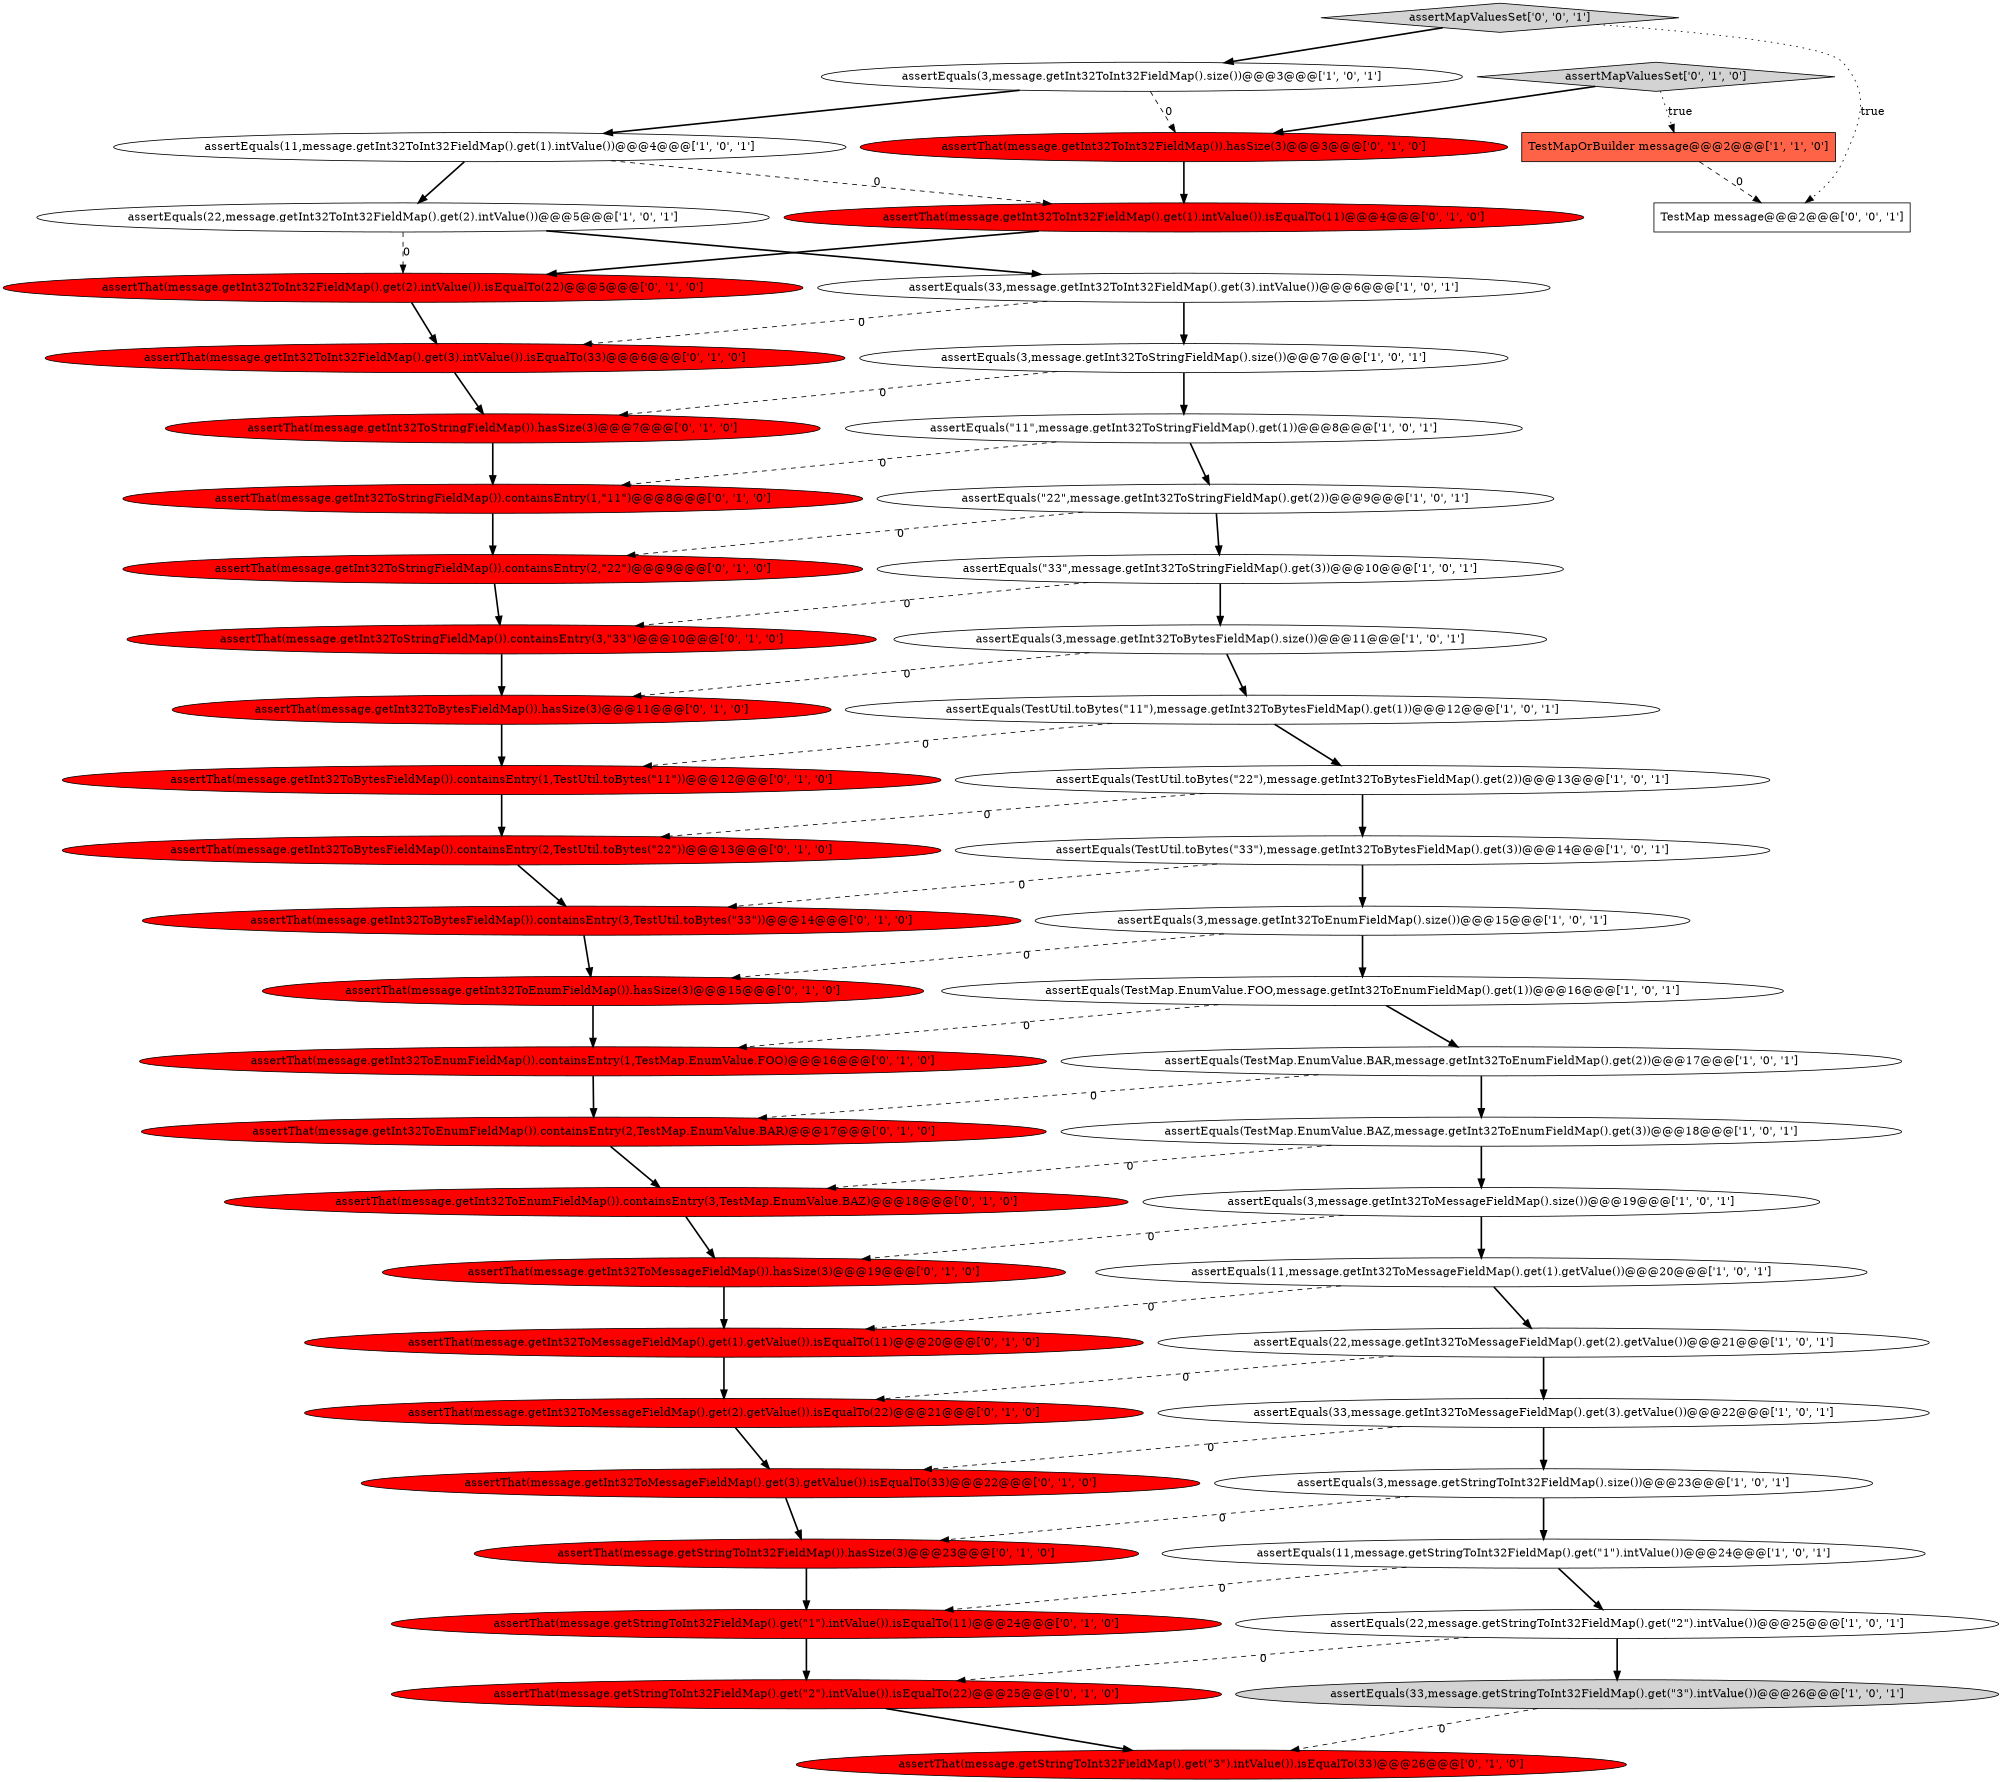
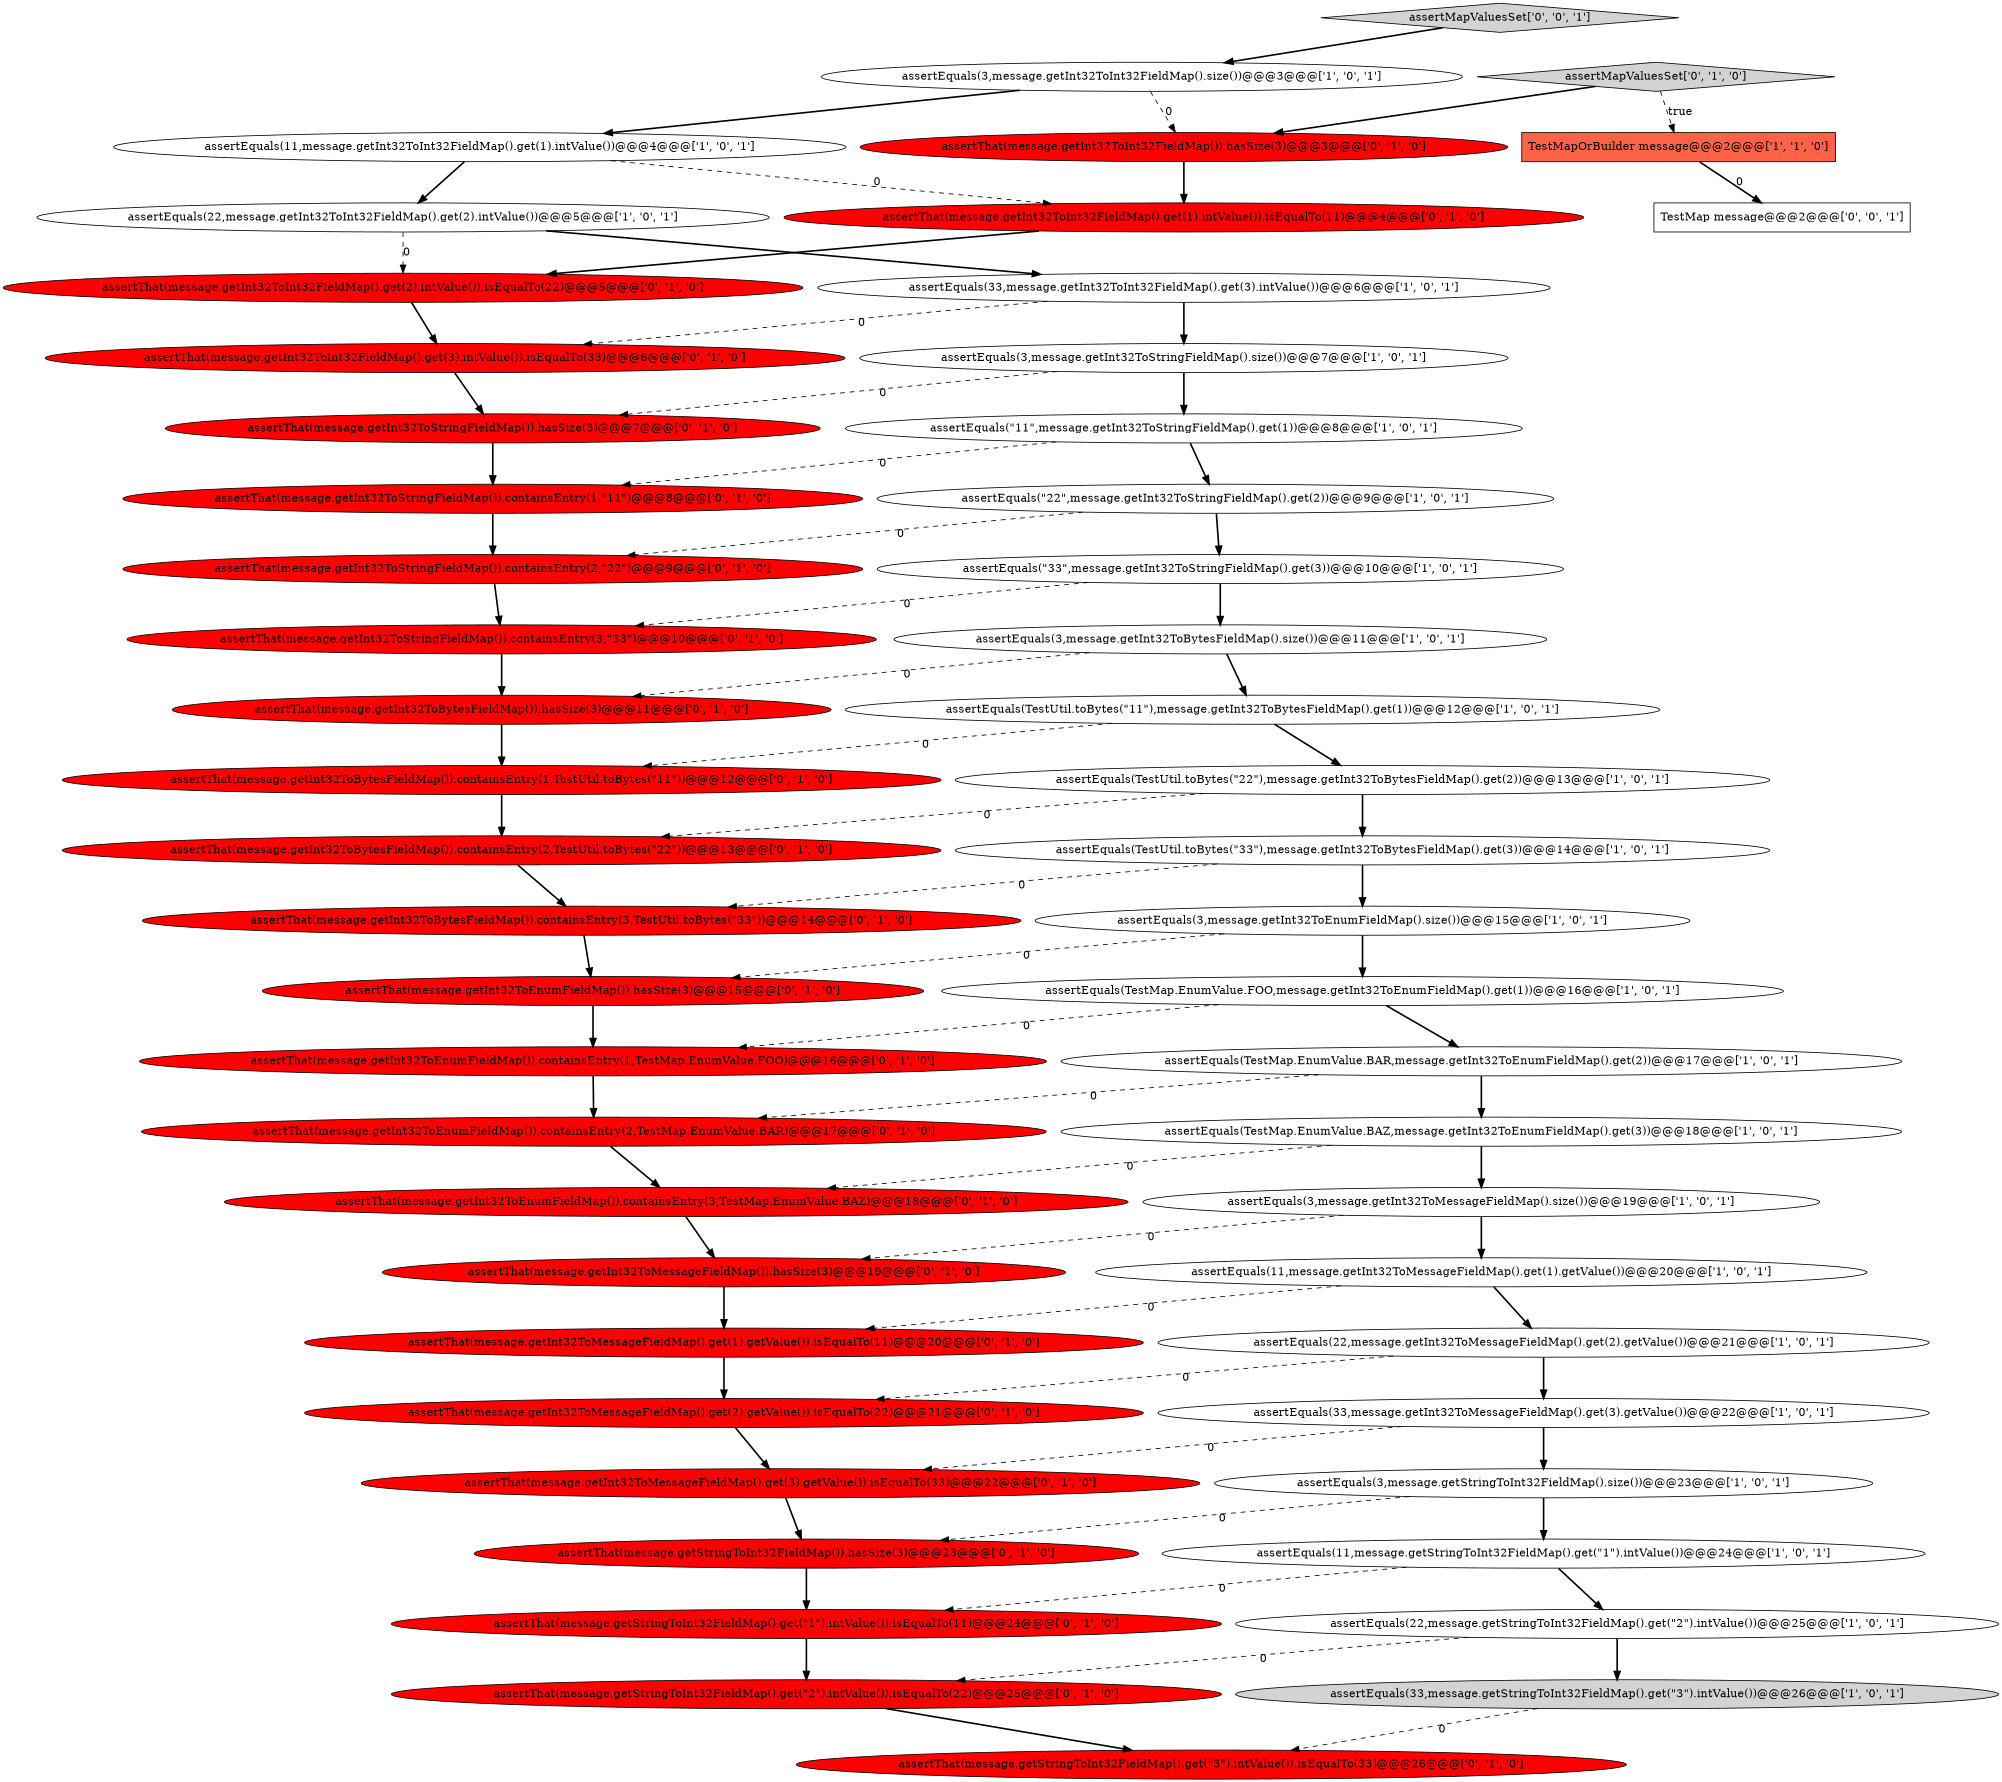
  digraph {
    node [fillcolor=white shape=ellipse style=filled]
    edge [style=bold]
    n1 [label="assertEquals(33,message.getInt32ToInt32FieldMap().get(3).intValue())@@@6@@@['1', '0', '1']"]
    n2 [fillcolor=red label="assertThat(message.getInt32ToInt32FieldMap().get(3).intValue()).isEqualTo(33)@@@6@@@['0', '1', '0']"]
    n3 [label="assertEquals(3,message.getInt32ToStringFieldMap().size())@@@7@@@['1', '0', '1']"]
    n4 [fillcolor=red label="assertThat(message.getInt32ToStringFieldMap()).hasSize(3)@@@7@@@['0', '1', '0']"]
    n5 [label="assertEquals(\"11\",message.getInt32ToStringFieldMap().get(1))@@@8@@@['1', '0', '1']"]
    n6 [label="assertEquals(\"33\",message.getInt32ToStringFieldMap().get(3))@@@10@@@['1', '0', '1']"]
    n7 [fillcolor=red label="assertThat(message.getInt32ToStringFieldMap()).containsEntry(3,\"33\")@@@10@@@['0', '1', '0']"]
    n8 [label="assertEquals(3,message.getInt32ToBytesFieldMap().size())@@@11@@@['1', '0', '1']"]
    n9 [fillcolor=red label="assertThat(message.getInt32ToBytesFieldMap()).hasSize(3)@@@11@@@['0', '1', '0']"]
    n10 [label="assertEquals(TestUtil.toBytes(\"11\"),message.getInt32ToBytesFieldMap().get(1))@@@12@@@['1', '0', '1']"]
    n11 [fillcolor=red label="assertThat(message.getInt32ToMessageFieldMap()).hasSize(3)@@@19@@@['0', '1', '0']"]
    n12 [fillcolor=red label="assertThat(message.getInt32ToMessageFieldMap().get(1).getValue()).isEqualTo(11)@@@20@@@['0', '1', '0']"]
    n13 [fillcolor=red label="assertThat(message.getInt32ToMessageFieldMap().get(2).getValue()).isEqualTo(22)@@@21@@@['0', '1', '0']"]
    n14 [label="assertEquals(33,message.getInt32ToMessageFieldMap().get(3).getValue())@@@22@@@['1', '0', '1']"]
    n15 [label="assertEquals(3,message.getStringToInt32FieldMap().size())@@@23@@@['1', '0', '1']"]
    n16 [fillcolor=red label="assertThat(message.getInt32ToMessageFieldMap().get(3).getValue()).isEqualTo(33)@@@22@@@['0', '1', '0']"]
    n17 [label="assertEquals(11,message.getStringToInt32FieldMap().get(\"1\").intValue())@@@24@@@['1', '0', '1']"]
    n18 [fillcolor=red label="assertThat(message.getStringToInt32FieldMap()).hasSize(3)@@@23@@@['0', '1', '0']"]
    n19 [fillcolor=lightgray label="assertMapValuesSet['0', '1', '0']" shape=diamond]
    n20 [fillcolor=tomato label="TestMapOrBuilder message@@@2@@@['1', '1', '0']" shape=box]
    n21 [fillcolor=red label="assertThat(message.getInt32ToInt32FieldMap()).hasSize(3)@@@3@@@['0', '1', '0']"]
    n22 [label="TestMap message@@@2@@@['0', '0', '1']" shape=box]
    n23 [fillcolor=red label="assertThat(message.getInt32ToInt32FieldMap().get(1).intValue()).isEqualTo(11)@@@4@@@['0', '1', '0']"]
    n24 [fillcolor=red label="assertThat(message.getInt32ToStringFieldMap()).containsEntry(1,\"11\")@@@8@@@['0', '1', '0']"]
    n25 [fillcolor=red label="assertThat(message.getInt32ToStringFieldMap()).containsEntry(2,\"22\")@@@9@@@['0', '1', '0']"]
    n26 [label="assertEquals(22,message.getStringToInt32FieldMap().get(\"2\").intValue())@@@25@@@['1', '0', '1']"]
    n27 [fillcolor=red label="assertThat(message.getStringToInt32FieldMap().get(\"1\").intValue()).isEqualTo(11)@@@24@@@['0', '1', '0']"]
    n28 [label="assertEquals(3,message.getInt32ToInt32FieldMap().size())@@@3@@@['1', '0', '1']"]
    n29 [label="assertEquals(11,message.getInt32ToInt32FieldMap().get(1).intValue())@@@4@@@['1', '0', '1']"]
    n30 [label="assertEquals(22,message.getInt32ToMessageFieldMap().get(2).getValue())@@@21@@@['1', '0', '1']"]
    n31 [fillcolor=red label="assertThat(message.getInt32ToBytesFieldMap()).containsEntry(1,TestUtil.toBytes(\"11\"))@@@12@@@['0', '1', '0']"]
    n32 [fillcolor=red label="assertThat(message.getInt32ToBytesFieldMap()).containsEntry(2,TestUtil.toBytes(\"22\"))@@@13@@@['0', '1', '0']"]
    n33 [fillcolor=red label="assertThat(message.getInt32ToBytesFieldMap()).containsEntry(3,TestUtil.toBytes(\"33\"))@@@14@@@['0', '1', '0']"]
    n34 [label="assertEquals(TestMap.EnumValue.FOO,message.getInt32ToEnumFieldMap().get(1))@@@16@@@['1', '0', '1']"]
    n35 [label="assertEquals(TestMap.EnumValue.BAR,message.getInt32ToEnumFieldMap().get(2))@@@17@@@['1', '0', '1']"]
    n36 [fillcolor=red label="assertThat(message.getInt32ToEnumFieldMap()).containsEntry(1,TestMap.EnumValue.FOO)@@@16@@@['0', '1', '0']"]
    n37 [label="assertEquals(TestMap.EnumValue.BAZ,message.getInt32ToEnumFieldMap().get(3))@@@18@@@['1', '0', '1']"]
    n38 [fillcolor=red label="assertThat(message.getInt32ToEnumFieldMap()).containsEntry(2,TestMap.EnumValue.BAR)@@@17@@@['0', '1', '0']"]
    n39 [fillcolor=red label="assertThat(message.getStringToInt32FieldMap().get(\"2\").intValue()).isEqualTo(22)@@@25@@@['0', '1', '0']"]
    n40 [fillcolor=lightgray label="assertEquals(33,message.getStringToInt32FieldMap().get(\"3\").intValue())@@@26@@@['1', '0', '1']"]
    n41 [fillcolor=red label="assertThat(message.getInt32ToEnumFieldMap()).containsEntry(3,TestMap.EnumValue.BAZ)@@@18@@@['0', '1', '0']"]
    n42 [label="assertEquals(3,message.getInt32ToMessageFieldMap().size())@@@19@@@['1', '0', '1']"]
    n43 [label="assertEquals(11,message.getInt32ToMessageFieldMap().get(1).getValue())@@@20@@@['1', '0', '1']"]
    n44 [fillcolor=red label="assertThat(message.getInt32ToEnumFieldMap()).hasSize(3)@@@15@@@['0', '1', '0']"]
    n45 [fillcolor=lightgray label="assertMapValuesSet['0', '0', '1']" shape=diamond]
    n46 [fillcolor=red label="assertThat(message.getStringToInt32FieldMap().get(\"3\").intValue()).isEqualTo(33)@@@26@@@['0', '1', '0']"]
    n47 [fillcolor=red label="assertThat(message.getInt32ToInt32FieldMap().get(2).intValue()).isEqualTo(22)@@@5@@@['0', '1', '0']"]
    n48 [label="assertEquals(22,message.getInt32ToInt32FieldMap().get(2).intValue())@@@5@@@['1', '0', '1']"]
    n49 [label="assertEquals(TestUtil.toBytes(\"22\"),message.getInt32ToBytesFieldMap().get(2))@@@13@@@['1', '0', '1']"]
    n50 [label="assertEquals(TestUtil.toBytes(\"33\"),message.getInt32ToBytesFieldMap().get(3))@@@14@@@['1', '0', '1']"]
    n51 [label="assertEquals(3,message.getInt32ToEnumFieldMap().size())@@@15@@@['1', '0', '1']"]
    n52 [label="assertEquals(\"22\",message.getInt32ToStringFieldMap().get(2))@@@9@@@['1', '0', '1']"]
    n1 -> n2 [label=0 style=dashed]
    n1 -> n3
    n2 -> n4
    n3 -> n4 [label=0 style=dashed]
    n3 -> n5
    n4 -> n24
    n5 -> n24 [label=0 style=dashed]
    n5 -> n52
    n6 -> n7 [label=0 style=dashed]
    n6 -> n8
    n7 -> n9
    n8 -> n9 [label=0 style=dashed]
    n8 -> n10
    n9 -> n31
    n10 -> n31 [label=0 style=dashed]
    n10 -> n49
    n11 -> n12
    n12 -> n13
    n13 -> n16
    n14 -> n15
    n14 -> n16 [label=0 style=dashed]
    n15 -> n17
    n15 -> n18 [label=0 style=dashed]
    n16 -> n18
    n17 -> n26
    n17 -> n27 [label=0 style=dashed]
    n18 -> n27
-   n19 -> n20 [label=true style=dotted]
+   n19 -> n20 [label=true style=dashed]
    n19 -> n21
-   n20 -> n22 [label=0 style=dashed]
+   n20 -> n22 [label=0]
    n21 -> n23
    n23 -> n47
    n24 -> n25
    n25 -> n7
    n26 -> n39 [label=0 style=dashed]
    n26 -> n40
    n27 -> n39
    n28 -> n21 [label=0 style=dashed]
    n28 -> n29
    n29 -> n23 [label=0 style=dashed]
    n29 -> n48
    n30 -> n13 [label=0 style=dashed]
    n30 -> n14
    n31 -> n32
    n32 -> n33
    n33 -> n44
    n34 -> n35
    n34 -> n36 [label=0 style=dashed]
    n35 -> n37
    n35 -> n38 [label=0 style=dashed]
    n36 -> n38
    n37 -> n41 [label=0 style=dashed]
    n37 -> n42
    n38 -> n41
    n39 -> n46
    n40 -> n46 [label=0 style=dashed]
    n41 -> n11
    n42 -> n11 [label=0 style=dashed]
    n42 -> n43
    n43 -> n12 [label=0 style=dashed]
    n43 -> n30
    n44 -> n36
-   n45 -> n22 [label=true style=dotted]
    n45 -> n28
    n47 -> n2
    n48 -> n1
    n48 -> n47 [label=0 style=dashed]
    n49 -> n32 [label=0 style=dashed]
    n49 -> n50
    n50 -> n33 [label=0 style=dashed]
    n50 -> n51
    n51 -> n34
    n51 -> n44 [label=0 style=dashed]
    n52 -> n6
    n52 -> n25 [label=0 style=dashed]
  }
